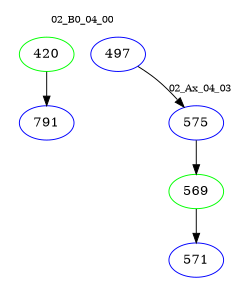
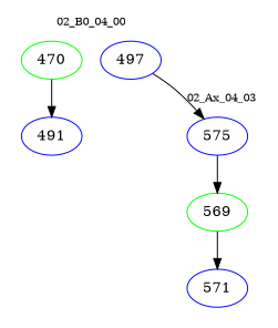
  digraph {
    node [color=blue]
    edge [color=black]
    n1 [label=575]
    n2 [color=green label=569]
    n3 [label=571]
    n4 [label=497]
-   n5 [color=green label=420]
-   n6 [label=791]
+   n5 [color=green label=470]
+   n6 [label=491]
    subgraph cluster_1 {
      color=white
      fontsize=10
      label="02_Ax_04_03"
      n1
      n2
      n3
    }
    subgraph cluster_2 {
      color=white
      fontsize=10
      label="02_B0_04_00"
      n4
      n5
      n6
    }
    n1 -> n2
    n2 -> n3
    n4 -> n1
    n5 -> n6
  }
